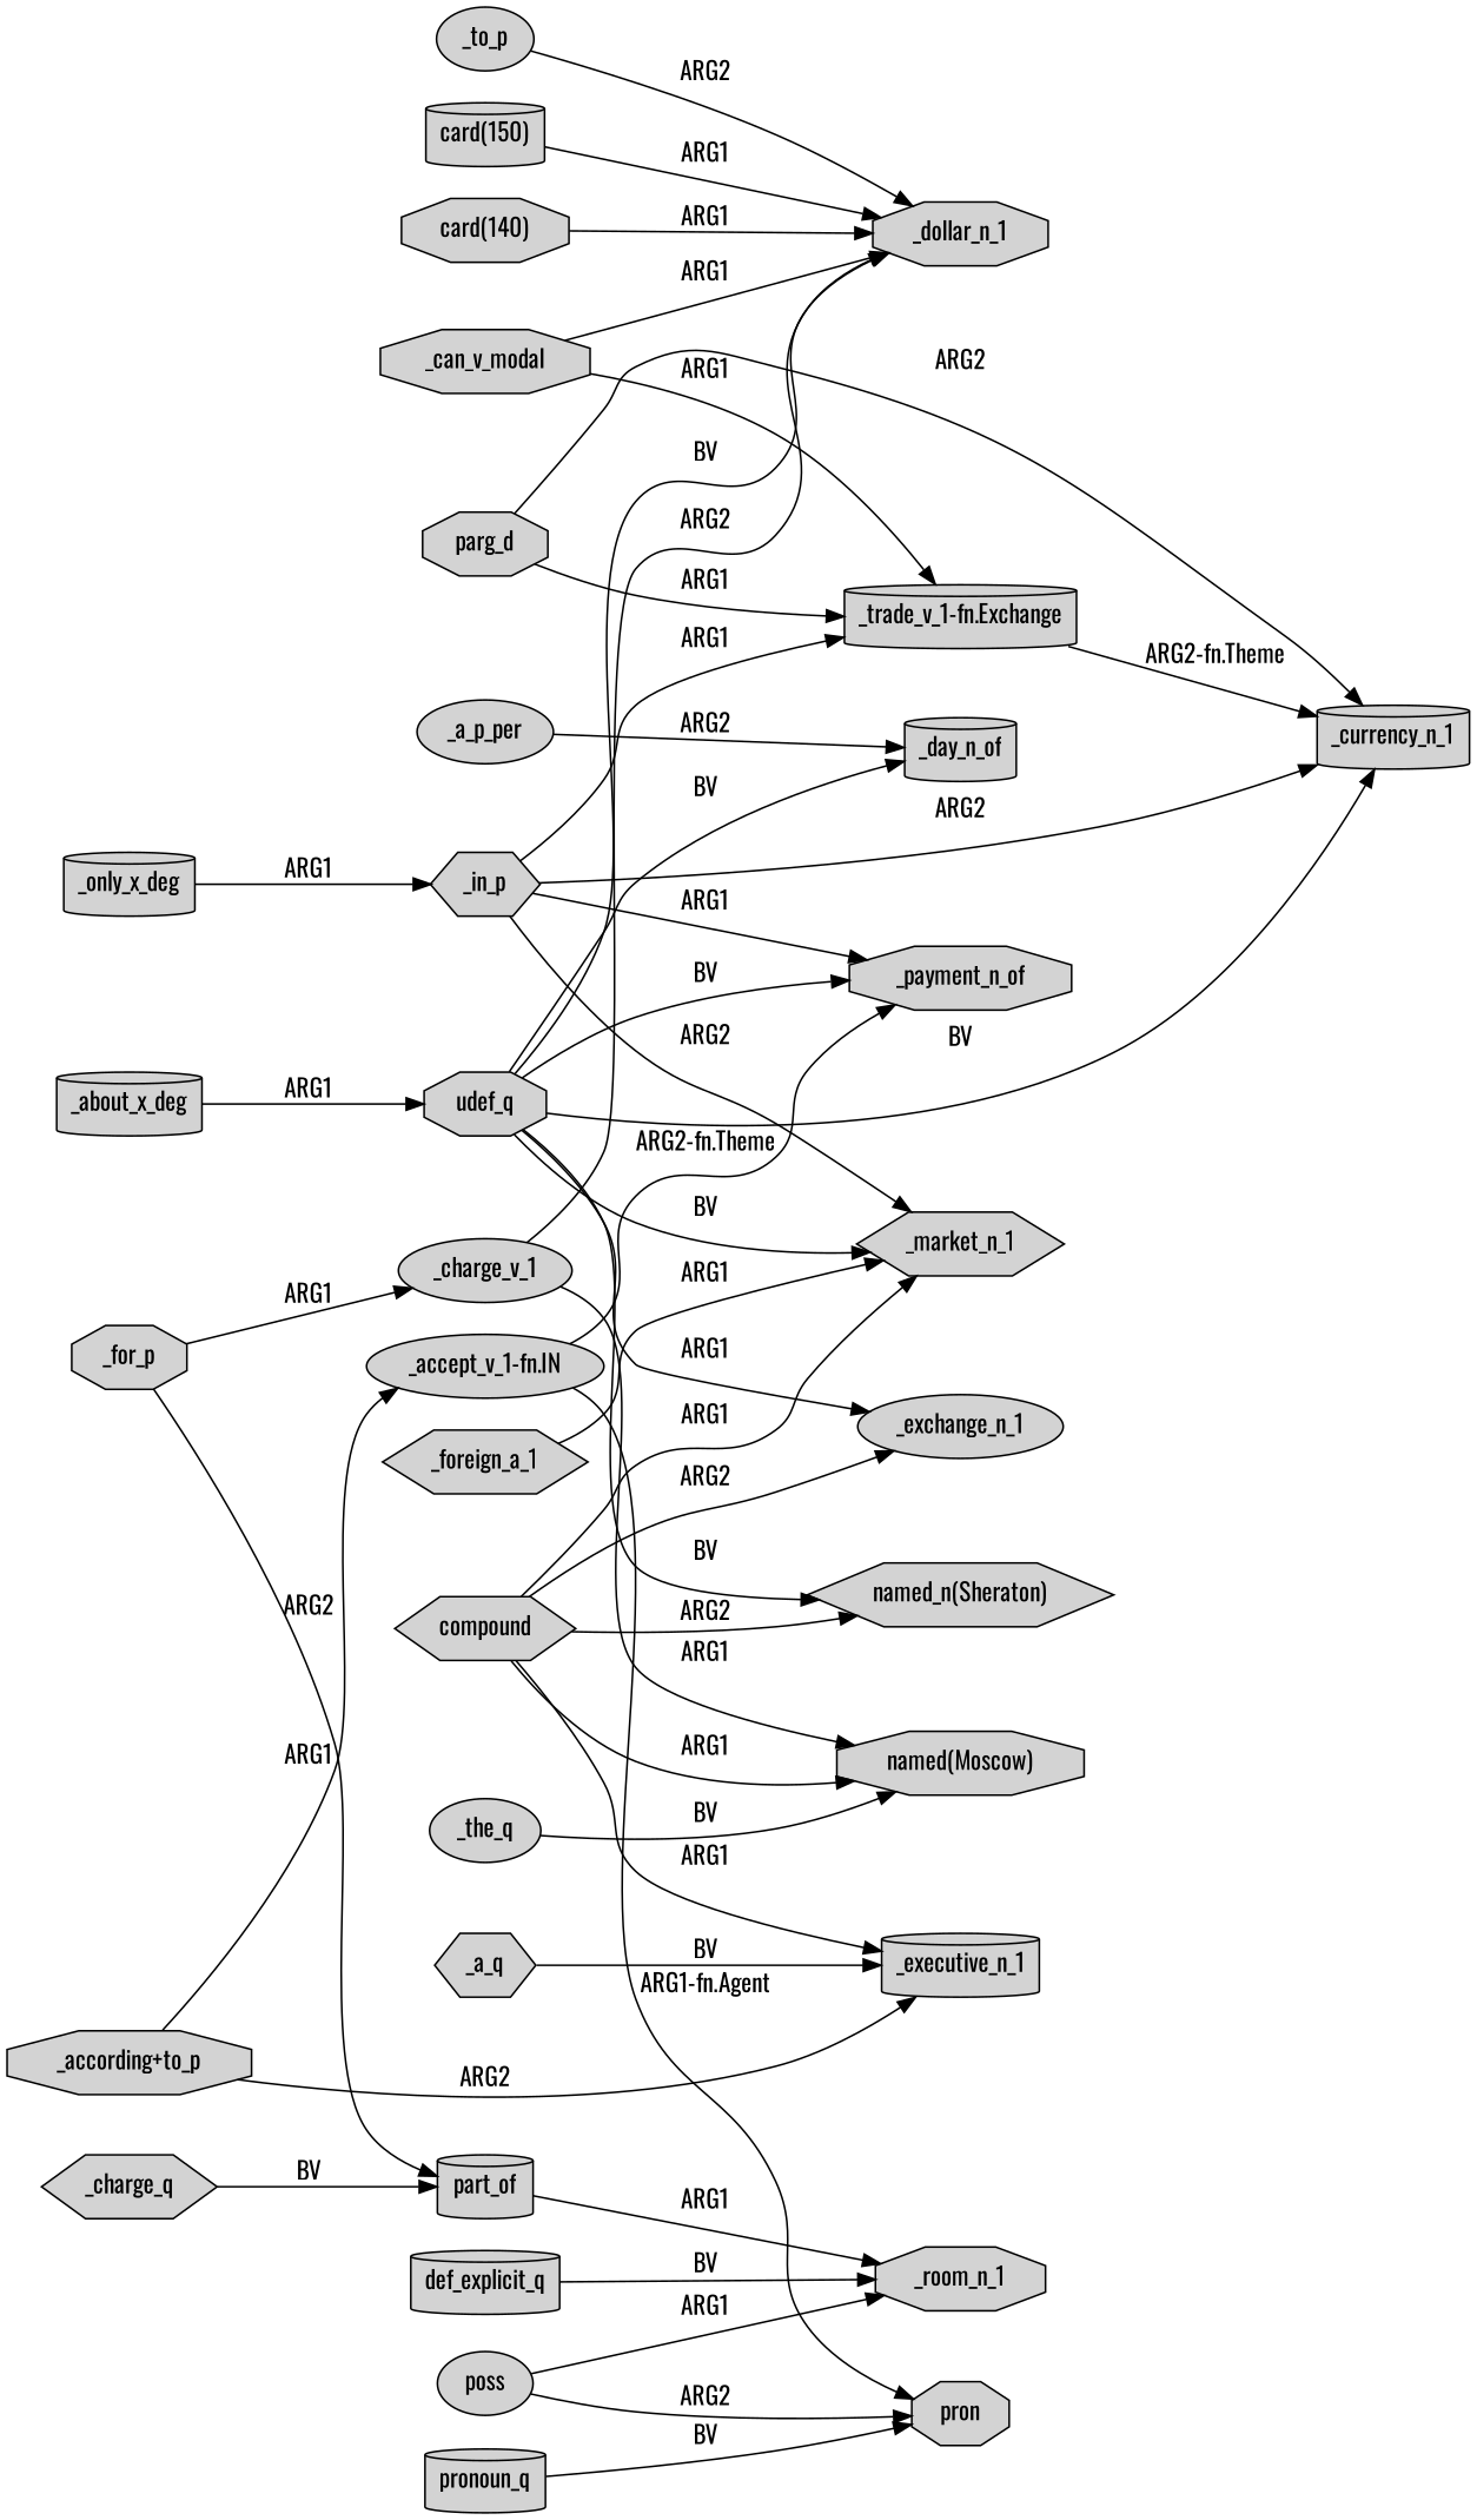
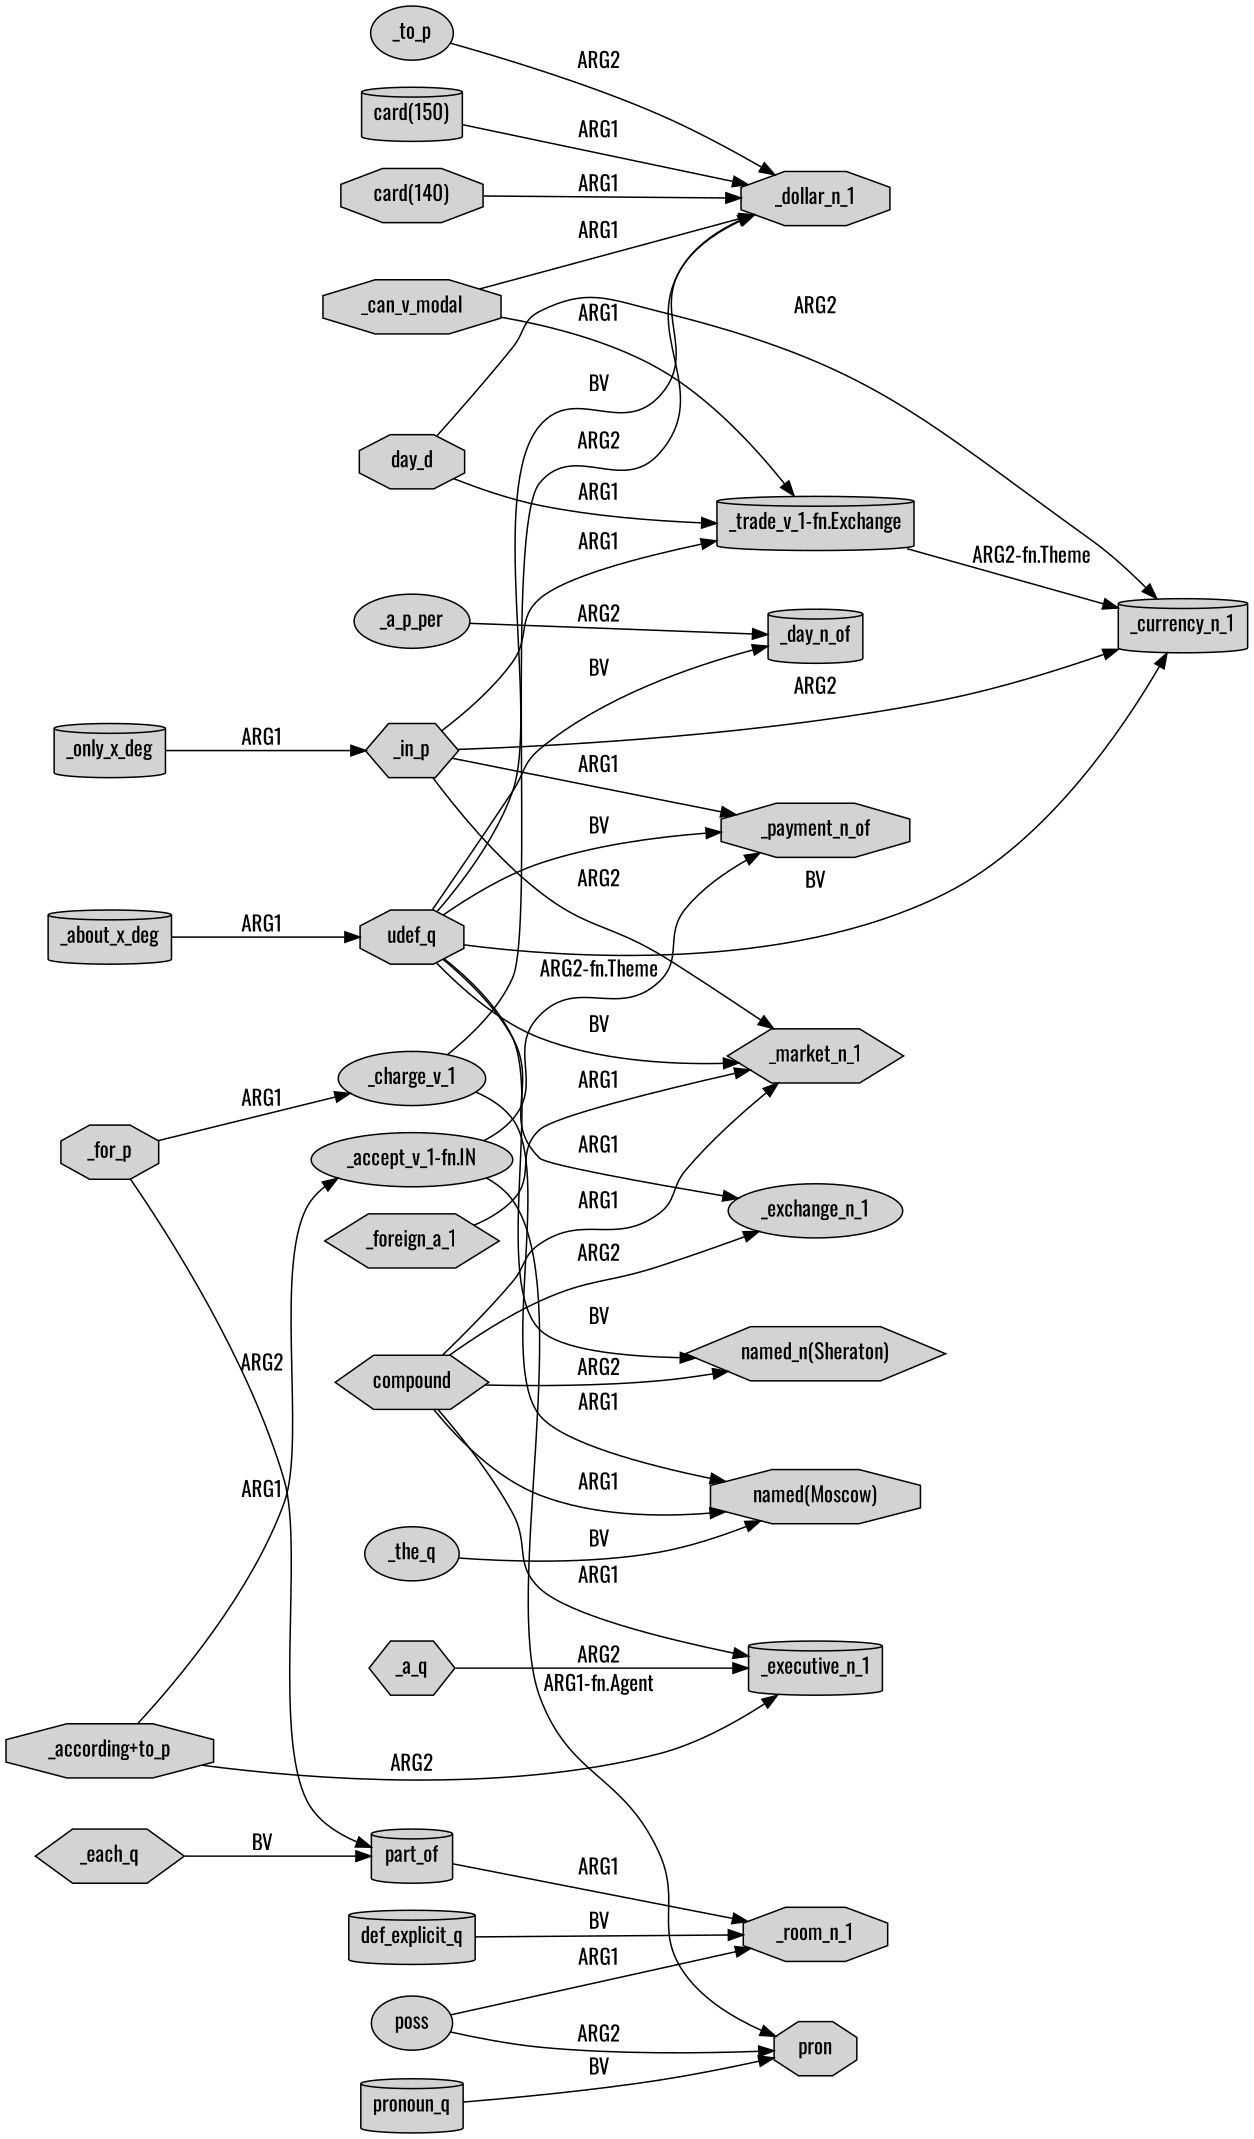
  digraph {
    fontname=Oswald
    rankdir=LR
    node [fontname=Oswald shape=octagon style=filled]
    edge [fontname=Oswald]
    _to_p [shape=ellipse]
    _dollar_n_1
    _a_p_per [shape=ellipse]
    _day_n_of [shape=cylinder]
    poss [shape=ellipse]
    pron
    _room_n_1
    "_trade_v_1-fn.Exchange" [shape=cylinder]
-   parg_d
+   parg_d [label=day_d]
    _currency_n_1 [shape=cylinder]
    "card(150)" [shape=cylinder]
    compound [shape=hexagon]
    _executive_n_1 [shape=cylinder]
    _market_n_1 [shape=hexagon]
    _exchange_n_1 [shape=ellipse]
    "named_n(Sheraton)" [shape=hexagon]
    "named(Moscow)"
    _in_p [shape=hexagon]
    _payment_n_of
    udef_q
    "_accept_v_1-fn.IN" [shape=ellipse]
    _about_x_deg [shape=cylinder]
    part_of [shape=cylinder]
    _for_p
    _charge_v_1 [shape=ellipse]
    pronoun_q [shape=cylinder]
    def_explicit_q [shape=cylinder]
    _only_x_deg [shape=cylinder]
-   _each_q [shape=hexagon label=_charge_q]
+   _each_q [shape=hexagon]
    "card(140)"
    _can_v_modal
    _foreign_a_1 [shape=hexagon]
    "_according+to_p"
    _the_q [shape=ellipse]
    _a_q [shape=hexagon]
    _to_p -> _dollar_n_1 [label=ARG2]
    _a_p_per -> _day_n_of [label=ARG2]
    poss -> pron [label=ARG2]
    poss -> _room_n_1 [label=ARG1]
    "_trade_v_1-fn.Exchange" -> _currency_n_1 [label="ARG2-fn.Theme"]
    parg_d -> "_trade_v_1-fn.Exchange" [label=ARG1]
    parg_d -> _currency_n_1 [label=ARG2]
    "card(150)" -> _dollar_n_1 [label=ARG1]
    compound -> _executive_n_1 [label=ARG1]
    compound -> _market_n_1 [label=ARG1]
    compound -> _exchange_n_1 [label=ARG2]
    compound -> "named_n(Sheraton)" [label=ARG2]
    compound -> "named(Moscow)" [label=ARG1]
    _in_p -> "_trade_v_1-fn.Exchange" [label=ARG1]
    _in_p -> _currency_n_1 [label=ARG2]
    _in_p -> _market_n_1 [label=ARG2]
    _in_p -> _payment_n_of [label=ARG1]
    udef_q -> _dollar_n_1 [label=BV]
    udef_q -> _day_n_of [label=BV]
    udef_q -> _currency_n_1 [label=BV]
    udef_q -> _market_n_1 [label=BV]
    udef_q -> _exchange_n_1 [label=ARG1]
    udef_q -> "named_n(Sheraton)" [label=BV]
    udef_q -> _payment_n_of [label=BV]
    "_accept_v_1-fn.IN" -> pron [label="ARG1-fn.Agent"]
    "_accept_v_1-fn.IN" -> _payment_n_of [label="ARG2-fn.Theme"]
    _about_x_deg -> udef_q [label=ARG1]
    part_of -> _room_n_1 [label=ARG1]
    _for_p -> part_of [label=ARG2]
    _for_p -> _charge_v_1 [label=ARG1]
    _charge_v_1 -> _dollar_n_1 [label=ARG2]
    _charge_v_1 -> "named(Moscow)" [label=ARG1]
    pronoun_q -> pron [label=BV]
    def_explicit_q -> _room_n_1 [label=BV]
    _only_x_deg -> _in_p [label=ARG1]
    _each_q -> part_of [label=BV]
    "card(140)" -> _dollar_n_1 [label=ARG1]
    _can_v_modal -> _dollar_n_1 [label=ARG1]
    _can_v_modal -> "_trade_v_1-fn.Exchange" [label=ARG1]
    _foreign_a_1 -> _market_n_1 [label=ARG1]
    "_according+to_p" -> _executive_n_1 [label=ARG2]
    "_according+to_p" -> "_accept_v_1-fn.IN" [label=ARG1]
    _the_q -> "named(Moscow)" [label=BV]
-   _a_q -> _executive_n_1 [label=BV]
+   _a_q -> _executive_n_1 [label=ARG2]
  }
